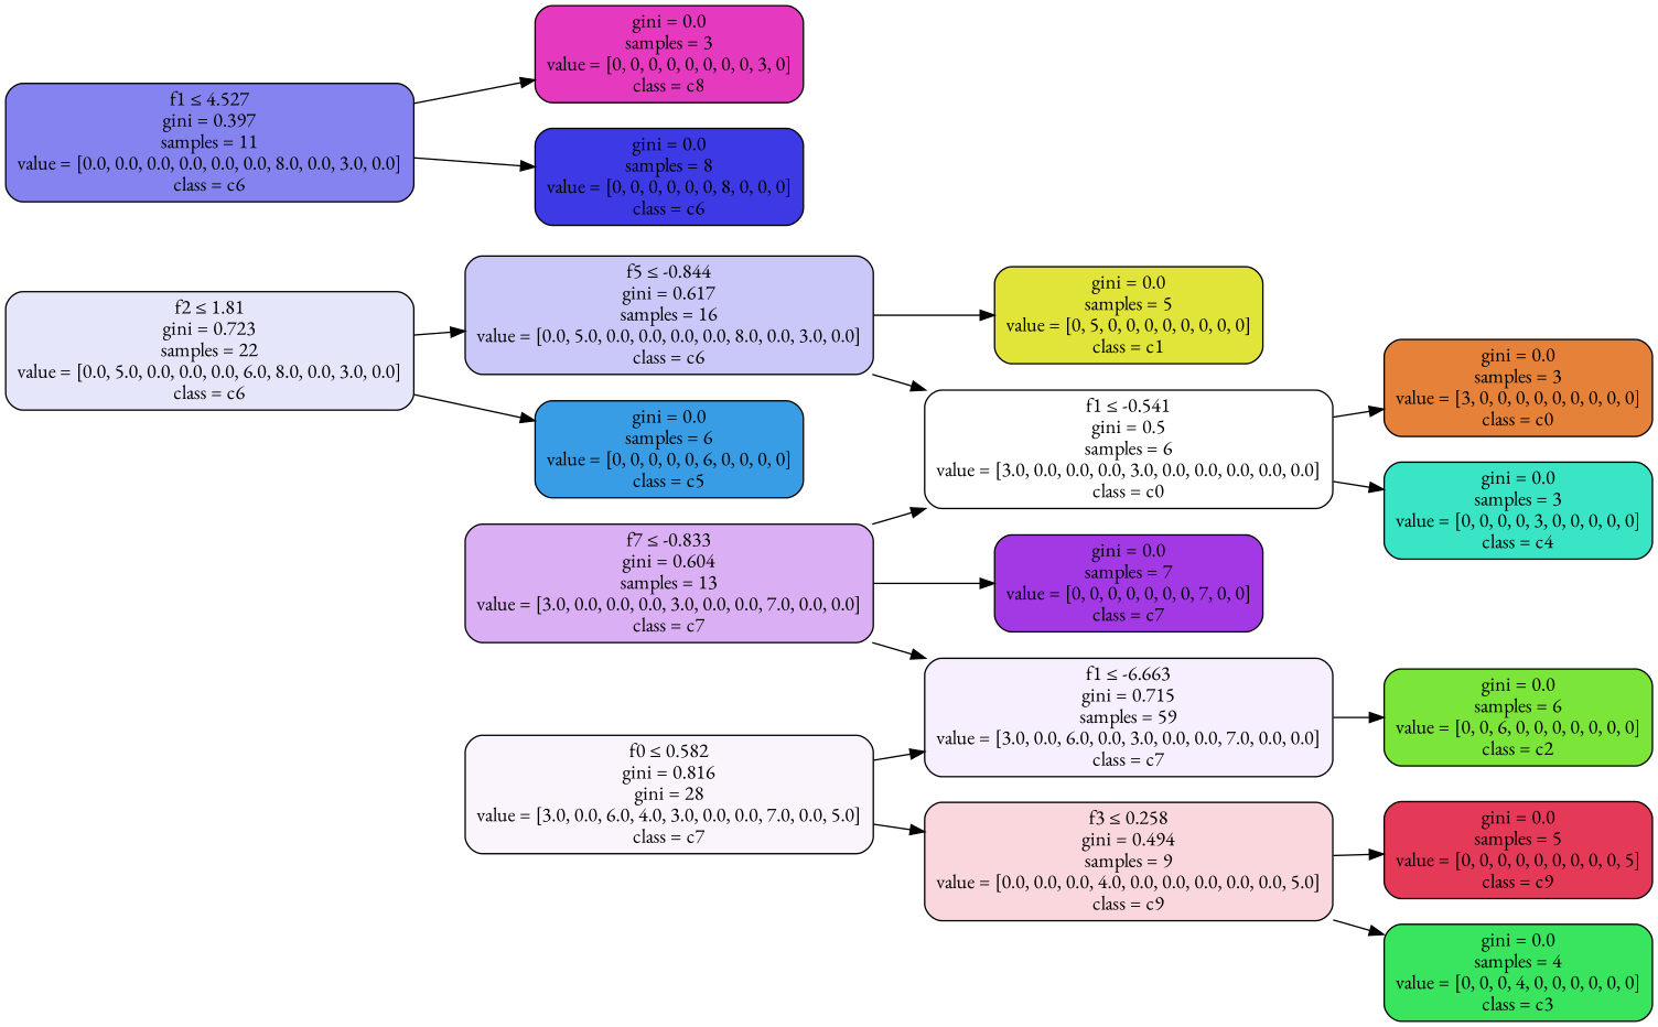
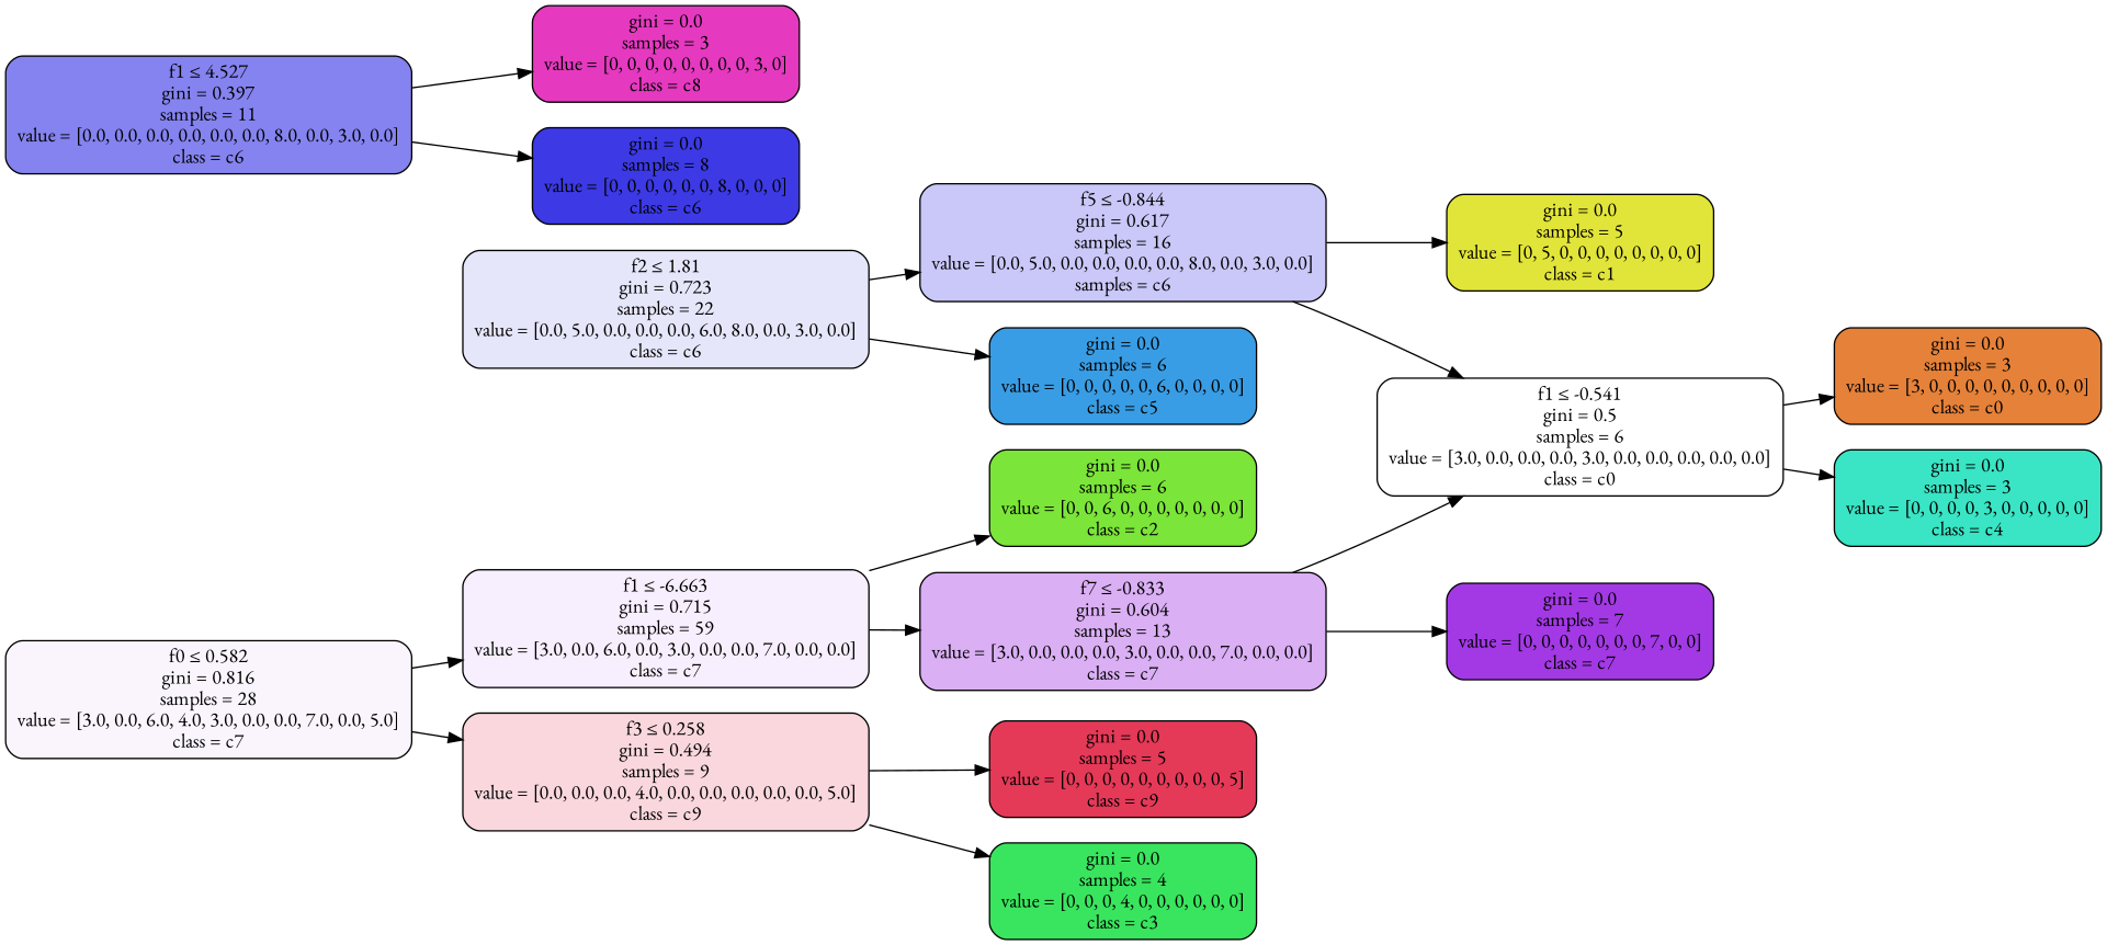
  digraph {
    fontname="EB Garamond"
    rankdir=LR
    node [color=black fontname="EB Garamond" shape=box style="filled, rounded"]
    edge [fontname="EB Garamond"]
    n1 [fillcolor="#3c39e520" label=<f2 &le; 1.81<br/>gini = 0.723<br/>samples = 22<br/>value = [0.0, 5.0, 0.0, 0.0, 0.0, 6.0, 8.0, 0.0, 3.0, 0.0]<br/>class = c6>]
-   n2 [fillcolor="#3c39e546" label=<f5 &le; -0.844<br/>gini = 0.617<br/>samples = 16<br/>value = [0.0, 5.0, 0.0, 0.0, 0.0, 0.0, 8.0, 0.0, 3.0, 0.0]<br/>class = c6>]
+   n2 [fillcolor="#3c39e546" label=<f5 &le; -0.844<br/>gini = 0.617<br/>samples = 16<br/>value = [0.0, 5.0, 0.0, 0.0, 0.0, 0.0, 8.0, 0.0, 3.0, 0.0]<br/>samples = c6>]
    n3 [fillcolor="#399de5ff" label=<gini = 0.0<br/>samples = 6<br/>value = [0, 0, 0, 0, 0, 6, 0, 0, 0, 0]<br/>class = c5>]
-   n4 [fillcolor="#a339e50c" label=<f0 &le; 0.582<br/>gini = 0.816<br/>gini = 28<br/>value = [3.0, 0.0, 6.0, 4.0, 3.0, 0.0, 0.0, 7.0, 0.0, 5.0]<br/>class = c7>]
+   n4 [fillcolor="#a339e50c" label=<f0 &le; 0.582<br/>gini = 0.816<br/>samples = 28<br/>value = [3.0, 0.0, 6.0, 4.0, 3.0, 0.0, 0.0, 7.0, 0.0, 5.0]<br/>class = c7>]
    n5 [fillcolor="#a339e514" label=<f1 &le; -6.663<br/>gini = 0.715<br/>samples = 59<br/>value = [3.0, 0.0, 6.0, 0.0, 3.0, 0.0, 0.0, 7.0, 0.0, 0.0]<br/>class = c7>]
    n6 [fillcolor="#e5395833" label=<f3 &le; 0.258<br/>gini = 0.494<br/>samples = 9<br/>value = [0.0, 0.0, 0.0, 4.0, 0.0, 0.0, 0.0, 0.0, 0.0, 5.0]<br/>class = c9>]
    n7 [fillcolor="#e2e539ff" label=<gini = 0.0<br/>samples = 5<br/>value = [0, 5, 0, 0, 0, 0, 0, 0, 0, 0]<br/>class = c1>]
    n8 [fillcolor="#e5813900" label=<f1 &le; -0.541<br/>gini = 0.5<br/>samples = 6<br/>value = [3.0, 0.0, 0.0, 0.0, 3.0, 0.0, 0.0, 0.0, 0.0, 0.0]<br/>class = c0>]
    n9 [fillcolor="#3c39e59f" label=<f1 &le; 4.527<br/>gini = 0.397<br/>samples = 11<br/>value = [0.0, 0.0, 0.0, 0.0, 0.0, 0.0, 8.0, 0.0, 3.0, 0.0]<br/>class = c6>]
    n10 [fillcolor="#e539c0ff" label=<gini = 0.0<br/>samples = 3<br/>value = [0, 0, 0, 0, 0, 0, 0, 0, 3, 0]<br/>class = c8>]
    n11 [fillcolor="#3c39e5ff" label=<gini = 0.0<br/>samples = 8<br/>value = [0, 0, 0, 0, 0, 0, 8, 0, 0, 0]<br/>class = c6>]
    n12 [fillcolor="#7be539ff" label=<gini = 0.0<br/>samples = 6<br/>value = [0, 0, 6, 0, 0, 0, 0, 0, 0, 0]<br/>class = c2>]
    n13 [fillcolor="#a339e566" label=<f7 &le; -0.833<br/>gini = 0.604<br/>samples = 13<br/>value = [3.0, 0.0, 0.0, 0.0, 3.0, 0.0, 0.0, 7.0, 0.0, 0.0]<br/>class = c7>]
    n14 [fillcolor="#e53958ff" label=<gini = 0.0<br/>samples = 5<br/>value = [0, 0, 0, 0, 0, 0, 0, 0, 0, 5]<br/>class = c9>]
    n15 [fillcolor="#39e55eff" label=<gini = 0.0<br/>samples = 4<br/>value = [0, 0, 0, 4, 0, 0, 0, 0, 0, 0]<br/>class = c3>]
    n16 [fillcolor="#a339e5ff" label=<gini = 0.0<br/>samples = 7<br/>value = [0, 0, 0, 0, 0, 0, 0, 7, 0, 0]<br/>class = c7>]
    n17 [fillcolor="#e58139ff" label=<gini = 0.0<br/>samples = 3<br/>value = [3, 0, 0, 0, 0, 0, 0, 0, 0, 0]<br/>class = c0>]
    n18 [fillcolor="#39e5c5ff" label=<gini = 0.0<br/>samples = 3<br/>value = [0, 0, 0, 0, 3, 0, 0, 0, 0, 0]<br/>class = c4>]
    n1 -> n2
    n1 -> n3
    n2 -> n7
    n2 -> n8
    n4 -> n5
    n4 -> n6
    n5 -> n12
-   n13 -> n5
+   n5 -> n13
    n6 -> n14
    n6 -> n15
    n8 -> n17
    n8 -> n18
    n9 -> n10
    n9 -> n11
    n13 -> n8
    n13 -> n16
  }
